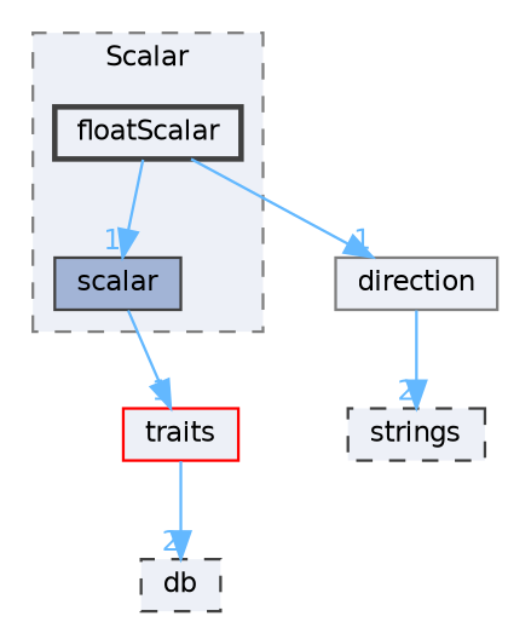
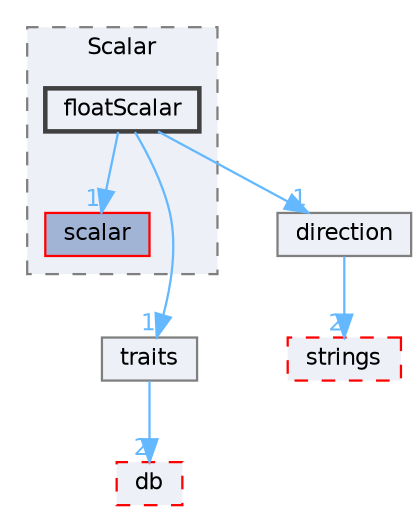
  digraph {
    compound=true
    node [color=grey25 fillcolor="#edf0f7" fontname=Helvetica fontsize=10 shape=box style=filled]
    edge [color=steelblue1 fontcolor=steelblue1 fontname=Helvetica fontsize=10 headlabel=1 labeldistance=1.5 labelfontname=Helvetica labelfontsize=10]
-   n1 [fillcolor="#a2b4d6" height=0.2 label=scalar width=0.4]
+   n1 [color=red fillcolor="#a2b4d6" height=0.2 label=scalar width=0.4]
    n2 [height=0.2 label=floatScalar style="filled,bold" width=0.4]
    n3 [color=grey50 height=0.2 label=direction width=0.4]
-   n4 [color=red height=0.2 label=traits width=0.4]
-   n5 [height=0.2 label=strings style="filled,dashed" width=0.4]
-   n6 [height=0.2 label=db style="filled,dashed" width=0.4]
+   n4 [color=grey50 height=0.2 label=traits width=0.4]
+   n5 [color=red height=0.2 label=strings style="filled,dashed" width=0.4]
+   n6 [color=red height=0.2 label=db style="filled,dashed" width=0.4]
    subgraph cluster_1 {
      bgcolor="#edf0f7"
      fontname=Helvetica
      fontsize=10
      label=Scalar
      pencolor=grey50
      style="filled,dashed"
      n1
      n2
    }
    n2 -> n1
    n2 -> n3
-   n1 -> n4
+   n2 -> n4
    n3 -> n5 [headlabel=2]
    n4 -> n6 [headlabel=2]
  }
